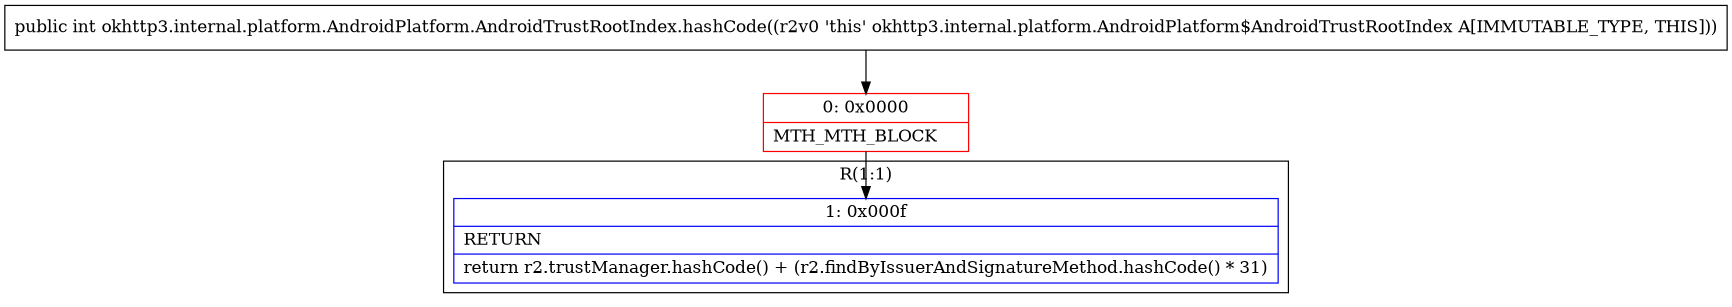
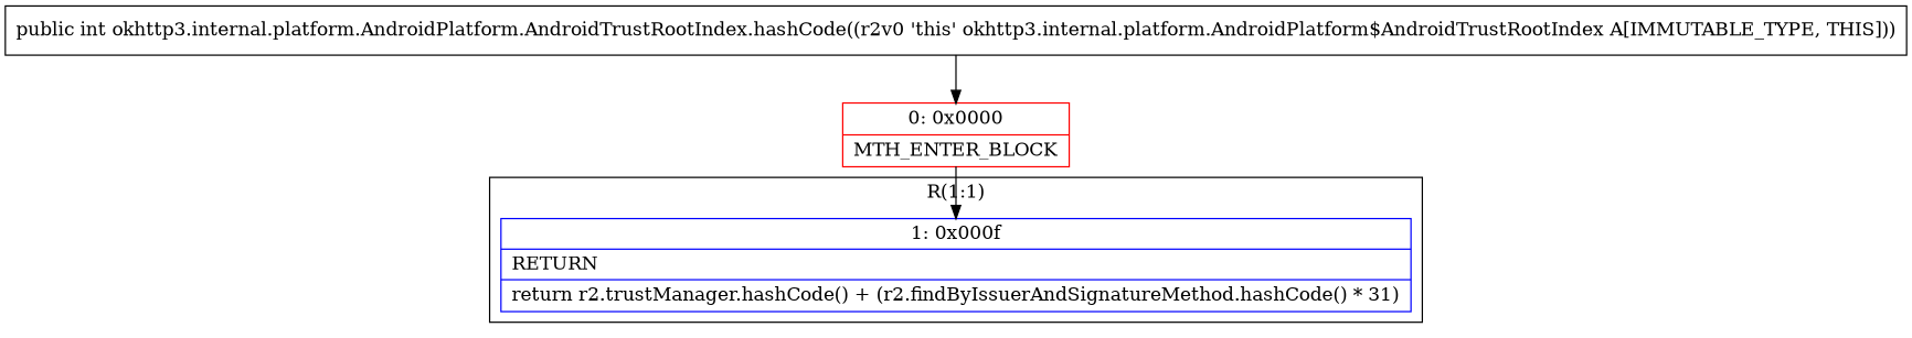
  digraph {
    node [shape=record]
    n1 [color=blue label="{1\:\ 0x000f|RETURN\l|return r2.trustManager.hashCode() + (r2.findByIssuerAndSignatureMethod.hashCode() * 31)\l}"]
-   n2 [color=red label="{0\:\ 0x0000|MTH_MTH_BLOCK\l}"]
+   n2 [color=red label="{0\:\ 0x0000|MTH_ENTER_BLOCK\l}"]
    n3 [label="{public int okhttp3.internal.platform.AndroidPlatform.AndroidTrustRootIndex.hashCode((r2v0 'this' okhttp3.internal.platform.AndroidPlatform$AndroidTrustRootIndex A[IMMUTABLE_TYPE, THIS])) }"]
    subgraph cluster_1 {
      label="R(1:1)"
      n1
    }
    n2 -> n1
    n3 -> n2
  }
